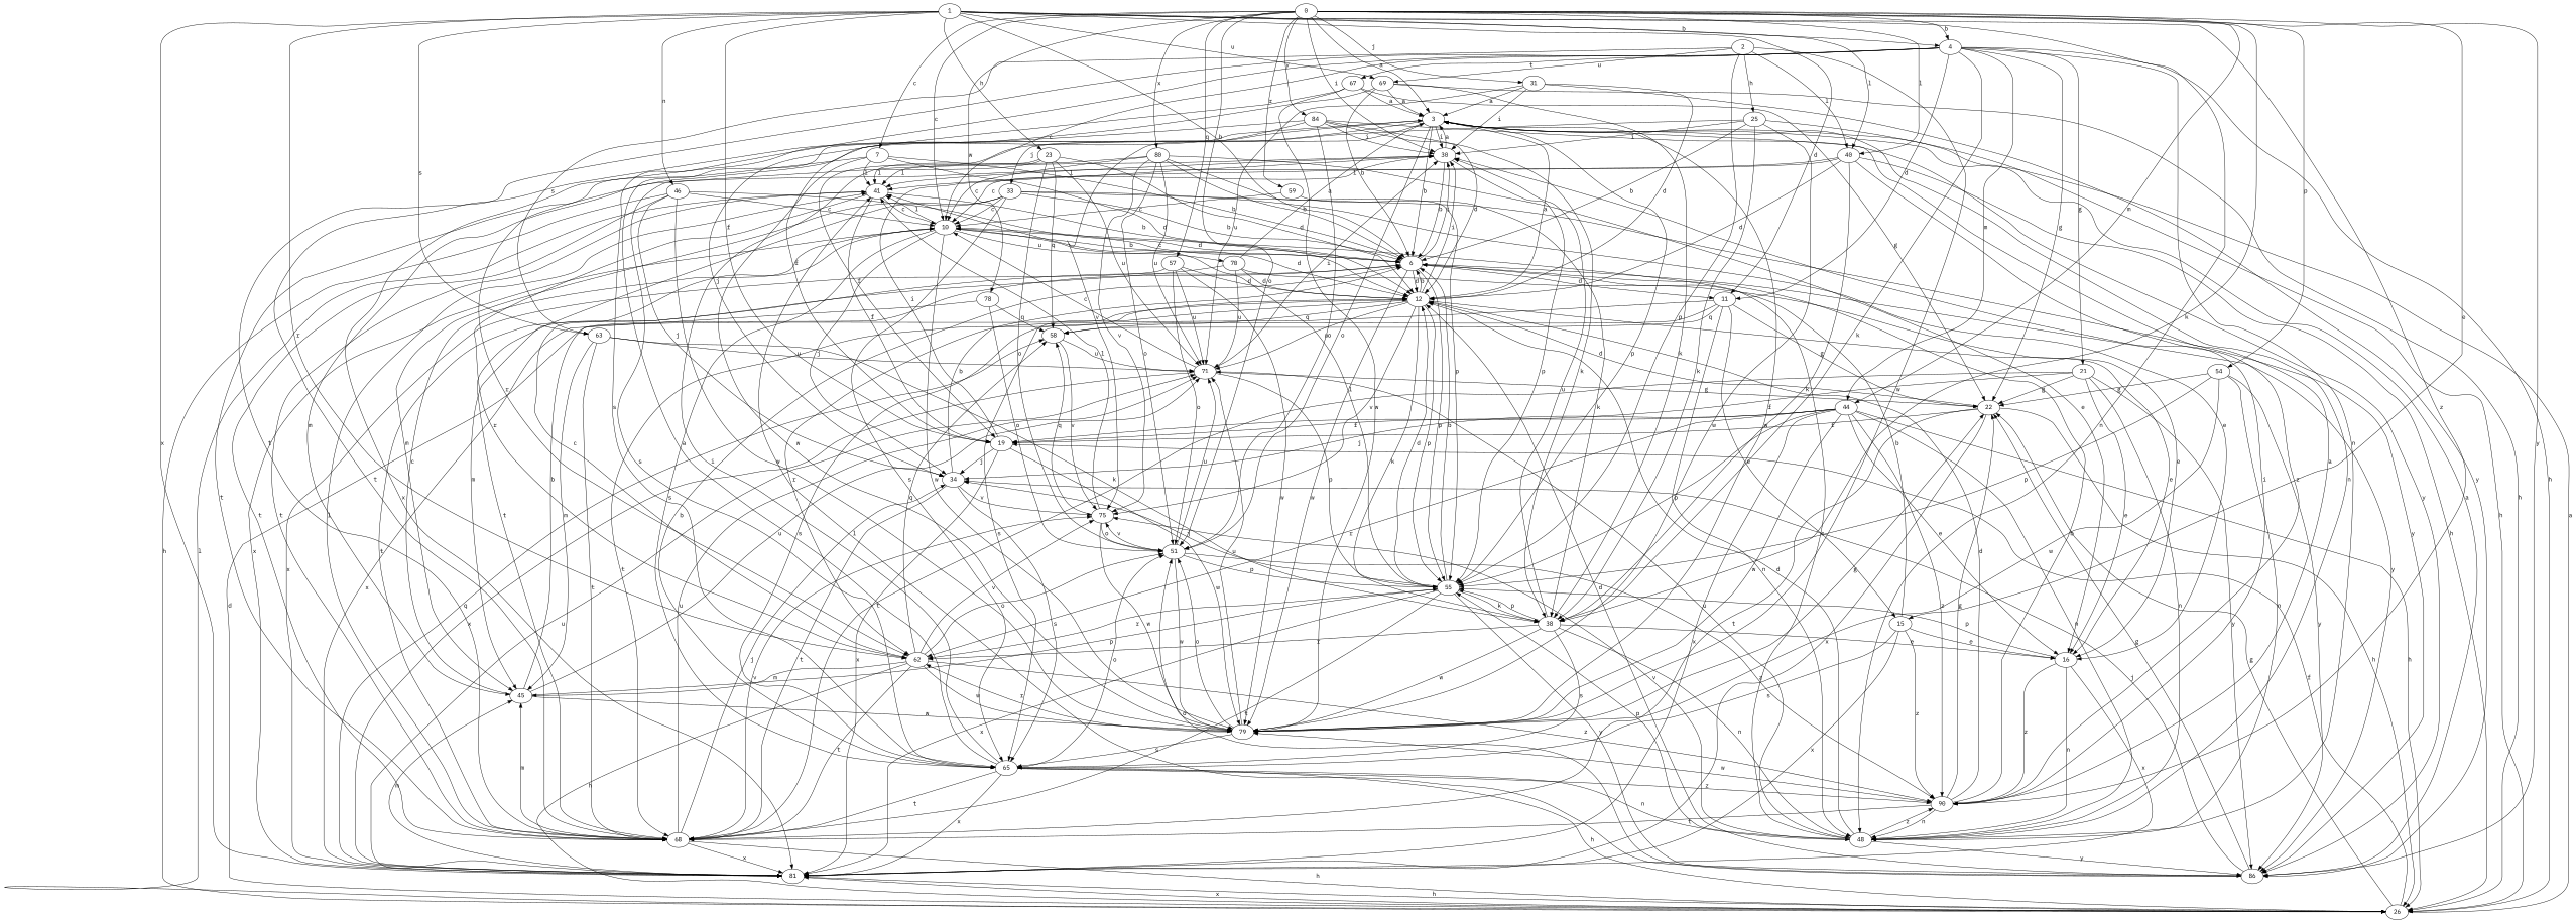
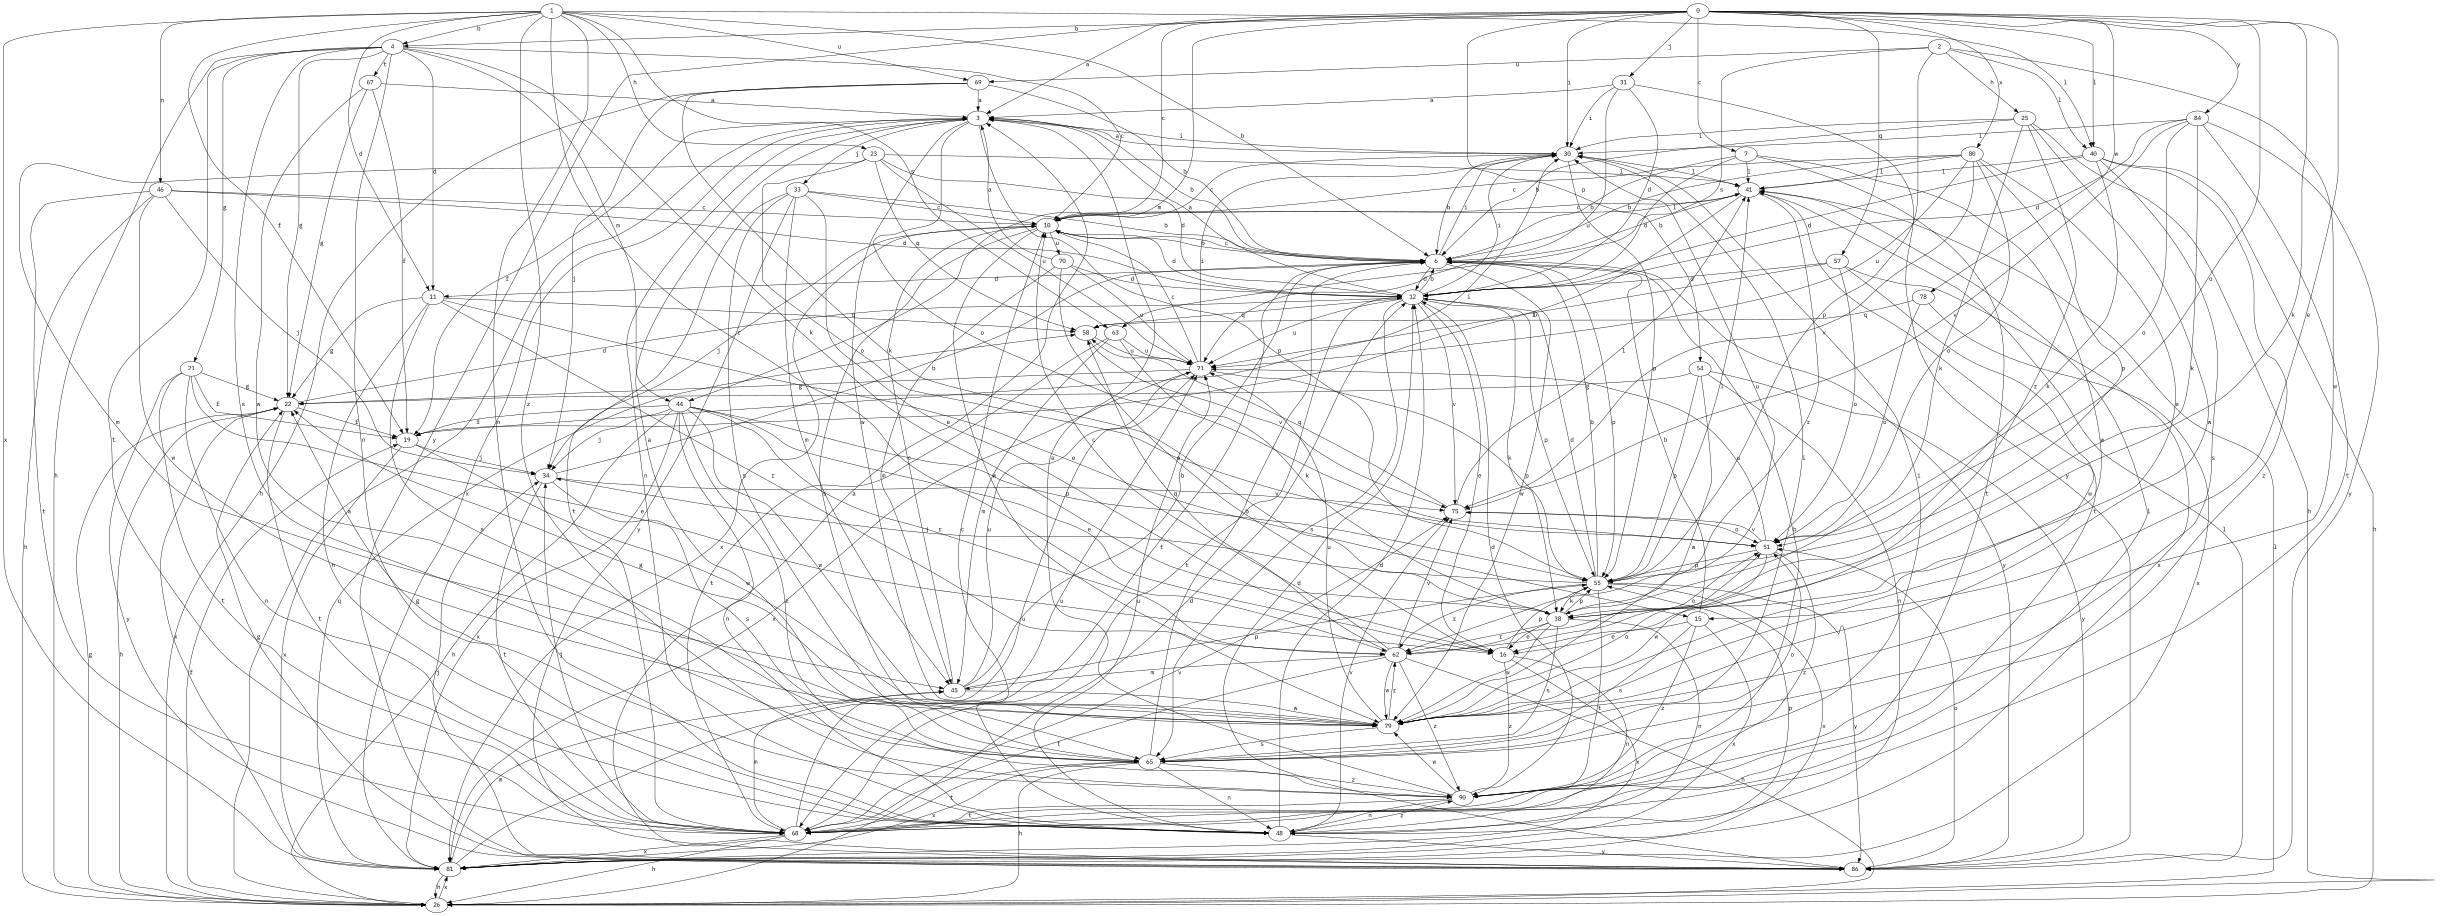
  strict digraph {
    fontname="IBM Plex Mono"
    node [fontname="IBM Plex Mono"]
    edge [fontname="IBM Plex Mono"]
    0
    3
    4
    7
    10
    15
    30
    31
    38
    40
    44
    51
    54
    57
-   59
    78
    80
    84
    86
    6
    19
    48
    81
    55
    79
    33
    11
    21
    22
    26
    65
    67
    68
    12
    41
    34
    70
    90
    16
    71
    62
    75
    58
    1
    23
    46
    63
    69
    45
    2
    25
    0 -> 3 [label=a]
    0 -> 4 [label=b]
    0 -> 7 [label=c]
    0 -> 10 [label=c]
    0 -> 15 [label=e]
    0 -> 30 [label=i]
    0 -> 31 [label=j]
    0 -> 38 [label=k]
    0 -> 40 [label=l]
    0 -> 44 [label=m]
    0 -> 51 [label=o]
    0 -> 54 [label=p]
    0 -> 57 [label=q]
-   0 -> 59 [label=r]
    0 -> 78 [label=w]
    0 -> 80 [label=x]
    0 -> 84 [label=y]
    0 -> 86 [label=y]
    3 -> 30 [label=i]
    3 -> 51 [label=o]
    3 -> 6 [label=b]
    3 -> 19 [label=f]
    3 -> 48 [label=n]
    3 -> 81 [label=x]
    3 -> 55 [label=p]
    3 -> 79 [label=w]
    3 -> 33 [label=j]
    4 -> 10 [label=c]
    4 -> 38 [label=k]
    4 -> 44 [label=m]
    4 -> 48 [label=n]
    4 -> 11 [label=d]
    4 -> 21 [label=g]
    4 -> 22 [label=g]
    4 -> 26 [label=h]
    4 -> 65 [label=s]
    4 -> 67 [label=t]
    4 -> 68 [label=t]
    7 -> 6 [label=b]
    7 -> 79 [label=w]
    7 -> 68 [label=t]
    7 -> 12 [label=d]
    7 -> 41 [label=l]
    10 -> 6 [label=b]
    10 -> 81 [label=x]
    10 -> 79 [label=w]
    10 -> 65 [label=s]
    10 -> 12 [label=d]
    10 -> 41 [label=l]
    10 -> 34 [label=j]
    10 -> 70 [label=u]
    15 -> 6 [label=b]
    15 -> 81 [label=x]
    15 -> 65 [label=s]
    15 -> 90 [label=z]
    15 -> 16 [label=e]
    30 -> 3 [label=a]
    30 -> 10 [label=c]
    30 -> 6 [label=b]
    30 -> 55 [label=p]
    30 -> 41 [label=l]
    31 -> 3 [label=a]
    31 -> 30 [label=i]
    31 -> 86 [label=y]
    31 -> 12 [label=d]
    31 -> 71 [label=u]
    38 -> 30 [label=u]
    38 -> 48 [label=n]
    38 -> 55 [label=p]
    38 -> 79 [label=w]
    38 -> 65 [label=s]
    38 -> 16 [label=e]
    38 -> 62 [label=r]
    40 -> 38 [label=k]
    40 -> 26 [label=h]
    40 -> 65 [label=s]
    40 -> 12 [label=d]
    40 -> 41 [label=l]
    40 -> 90 [label=z]
    44 -> 19 [label=f]
    44 -> 48 [label=n]
    44 -> 81 [label=x]
    44 -> 55 [label=p]
    44 -> 79 [label=w]
    44 -> 26 [label=h]
    44 -> 34 [label=j]
    44 -> 90 [label=z]
    44 -> 16 [label=e]
    44 -> 62 [label=r]
    51 -> 55 [label=p]
    51 -> 79 [label=w]
    51 -> 90 [label=z]
    51 -> 71 [label=u]
    51 -> 75 [label=v]
    54 -> 86 [label=y]
    54 -> 48 [label=n]
    54 -> 55 [label=p]
    54 -> 79 [label=w]
    54 -> 22 [label=g]
    57 -> 51 [label=o]
    57 -> 81 [label=x]
    57 -> 79 [label=w]
    57 -> 12 [label=d]
    57 -> 71 [label=u]
-   59 -> 10 [label=c]
-   59 -> 38 [label=k]
    78 -> 51 [label=o]
    78 -> 81 [label=x]
    78 -> 58 [label=q]
    80 -> 10 [label=c]
    80 -> 51 [label=o]
    80 -> 6 [label=b]
    80 -> 55 [label=p]
    80 -> 41 [label=l]
    80 -> 16 [label=e]
    80 -> 71 [label=u]
    80 -> 75 [label=v]
    84 -> 30 [label=i]
    84 -> 38 [label=k]
    84 -> 51 [label=o]
    84 -> 86 [label=y]
    84 -> 68 [label=t]
    84 -> 12 [label=d]
    84 -> 75 [label=v]
    86 -> 3 [label=a]
    86 -> 51 [label=o]
    86 -> 22 [label=g]
    86 -> 12 [label=d]
    86 -> 41 [label=l]
    86 -> 34 [label=j]
    6 -> 10 [label=c]
    6 -> 30 [label=i]
    6 -> 86 [label=y]
    6 -> 55 [label=p]
    6 -> 79 [label=w]
    6 -> 11 [label=d]
    6 -> 68 [label=t]
    6 -> 12 [label=d]
    19 -> 30 [label=i]
    19 -> 81 [label=x]
    19 -> 79 [label=w]
    19 -> 34 [label=j]
    48 -> 10 [label=c]
    48 -> 86 [label=y]
    48 -> 55 [label=p]
    48 -> 12 [label=d]
    48 -> 90 [label=z]
    48 -> 71 [label=u]
    48 -> 75 [label=v]
    81 -> 26 [label=h]
    81 -> 71 [label=u]
    81 -> 58 [label=q]
    81 -> 45 [label=m]
    55 -> 38 [label=k]
    55 -> 86 [label=y]
    55 -> 6 [label=b]
    55 -> 81 [label=x]
    55 -> 68 [label=t]
    55 -> 12 [label=d]
    55 -> 41 [label=l]
    55 -> 34 [label=j]
    55 -> 62 [label=r]
    79 -> 51 [label=o]
    79 -> 22 [label=g]
    79 -> 65 [label=s]
    79 -> 71 [label=u]
    79 -> 62 [label=r]
    33 -> 10 [label=c]
    33 -> 86 [label=y]
    33 -> 6 [label=b]
    33 -> 65 [label=s]
    33 -> 68 [label=t]
    33 -> 16 [label=e]
    33 -> 45 [label=m]
    11 -> 15 [label=e]
    11 -> 48 [label=n]
    11 -> 22 [label=g]
    11 -> 65 [label=s]
    11 -> 62 [label=r]
    11 -> 58 [label=q]
    21 -> 86 [label=y]
    21 -> 19 [label=f]
    21 -> 48 [label=n]
    21 -> 22 [label=g]
    21 -> 68 [label=t]
    21 -> 16 [label=e]
    22 -> 19 [label=f]
    22 -> 81 [label=x]
    22 -> 26 [label=h]
    22 -> 68 [label=t]
    22 -> 12 [label=d]
    26 -> 3 [label=a]
    26 -> 19 [label=f]
    26 -> 81 [label=x]
    26 -> 22 [label=g]
    26 -> 12 [label=d]
    26 -> 41 [label=l]
    65 -> 3 [label=a]
    65 -> 30 [label=i]
    65 -> 51 [label=o]
    65 -> 6 [label=b]
    65 -> 48 [label=n]
    65 -> 81 [label=x]
    65 -> 26 [label=h]
    65 -> 68 [label=t]
    65 -> 90 [label=z]
    67 -> 3 [label=a]
    67 -> 19 [label=f]
    67 -> 79 [label=w]
    67 -> 22 [label=g]
    68 -> 81 [label=x]
    68 -> 26 [label=h]
    68 -> 41 [label=l]
    68 -> 34 [label=j]
    68 -> 71 [label=u]
    68 -> 75 [label=v]
    68 -> 45 [label=m]
    12 -> 3 [label=a]
    12 -> 30 [label=i]
    12 -> 38 [label=k]
    12 -> 6 [label=b]
    12 -> 55 [label=p]
    12 -> 65 [label=s]
    12 -> 68 [label=t]
    12 -> 16 [label=e]
    12 -> 71 [label=u]
    12 -> 75 [label=v]
    12 -> 58 [label=q]
    41 -> 10 [label=c]
    41 -> 6 [label=b]
    41 -> 19 [label=f]
    41 -> 68 [label=t]
    41 -> 62 [label=r]
    34 -> 6 [label=b]
    34 -> 65 [label=s]
    34 -> 68 [label=t]
    34 -> 75 [label=v]
    70 -> 3 [label=a]
    70 -> 12 [label=d]
    70 -> 16 [label=e]
    70 -> 71 [label=u]
    70 -> 45 [label=m]
    90 -> 3 [label=a]
    90 -> 30 [label=i]
    90 -> 6 [label=b]
    90 -> 48 [label=n]
    90 -> 79 [label=w]
    90 -> 22 [label=g]
    90 -> 68 [label=t]
    90 -> 12 [label=d]
    16 -> 48 [label=n]
    16 -> 81 [label=x]
    16 -> 55 [label=p]
    16 -> 90 [label=z]
    71 -> 10 [label=c]
    71 -> 30 [label=i]
    71 -> 81 [label=x]
    71 -> 55 [label=p]
    71 -> 22 [label=g]
    62 -> 10 [label=c]
    62 -> 51 [label=o]
    62 -> 79 [label=w]
    62 -> 26 [label=h]
    62 -> 68 [label=t]
    62 -> 90 [label=z]
    62 -> 75 [label=v]
    62 -> 58 [label=q]
    62 -> 45 [label=m]
    75 -> 51 [label=o]
-   75 -> 79 [label=w]
    75 -> 41 [label=l]
    75 -> 58 [label=q]
    58 -> 71 [label=u]
    58 -> 75 [label=v]
    1 -> 4 [label=b]
    1 -> 40 [label=l]
    1 -> 6 [label=b]
    1 -> 19 [label=f]
    1 -> 48 [label=n]
    1 -> 81 [label=x]
    1 -> 11 [label=d]
    1 -> 90 [label=z]
    1 -> 62 [label=r]
    1 -> 23 [label=h]
    1 -> 46 [label=n]
    1 -> 63 [label=s]
    1 -> 69 [label=u]
    23 -> 51 [label=o]
    23 -> 12 [label=d]
    23 -> 41 [label=l]
    23 -> 71 [label=u]
    23 -> 58 [label=q]
    23 -> 45 [label=m]
    46 -> 10 [label=c]
    46 -> 79 [label=w]
    46 -> 26 [label=h]
    46 -> 68 [label=t]
    46 -> 12 [label=d]
    46 -> 34 [label=j]
    63 -> 38 [label=k]
    63 -> 68 [label=t]
    63 -> 71 [label=u]
    63 -> 45 [label=m]
    69 -> 3 [label=a]
    69 -> 38 [label=k]
    69 -> 6 [label=b]
    69 -> 26 [label=h]
    69 -> 34 [label=j]
    45 -> 10 [label=c]
    45 -> 6 [label=b]
    45 -> 55 [label=p]
    45 -> 79 [label=w]
    45 -> 71 [label=u]
    2 -> 40 [label=l]
    2 -> 55 [label=p]
    2 -> 79 [label=w]
    2 -> 63 [label=s]
    2 -> 69 [label=u]
    2 -> 25 [label=h]
    25 -> 30 [label=i]
    25 -> 38 [label=k]
    25 -> 6 [label=b]
    25 -> 79 [label=w]
    25 -> 26 [label=h]
    25 -> 62 [label=r]
  }
